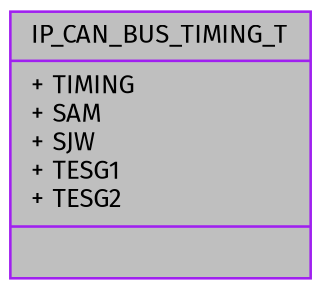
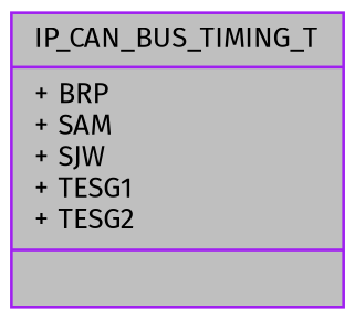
  digraph {
    fontname="Fira Sans"
-   n1 [color=purple fillcolor=grey75 fontcolor=black fontname="Fira Sans" fontsize=10 height=0.2 label="{IP_CAN_BUS_TIMING_T\n|+ TIMING\l+ SAM\l+ SJW\l+ TESG1\l+ TESG2\l|}" shape=record style=filled width=0.4]
+   n1 [color=purple fillcolor=grey75 fontcolor=black fontname="Fira Sans" fontsize=10 height=0.2 label="{IP_CAN_BUS_TIMING_T\n|+ BRP\l+ SAM\l+ SJW\l+ TESG1\l+ TESG2\l|}" shape=record style=filled width=0.4]
  }
